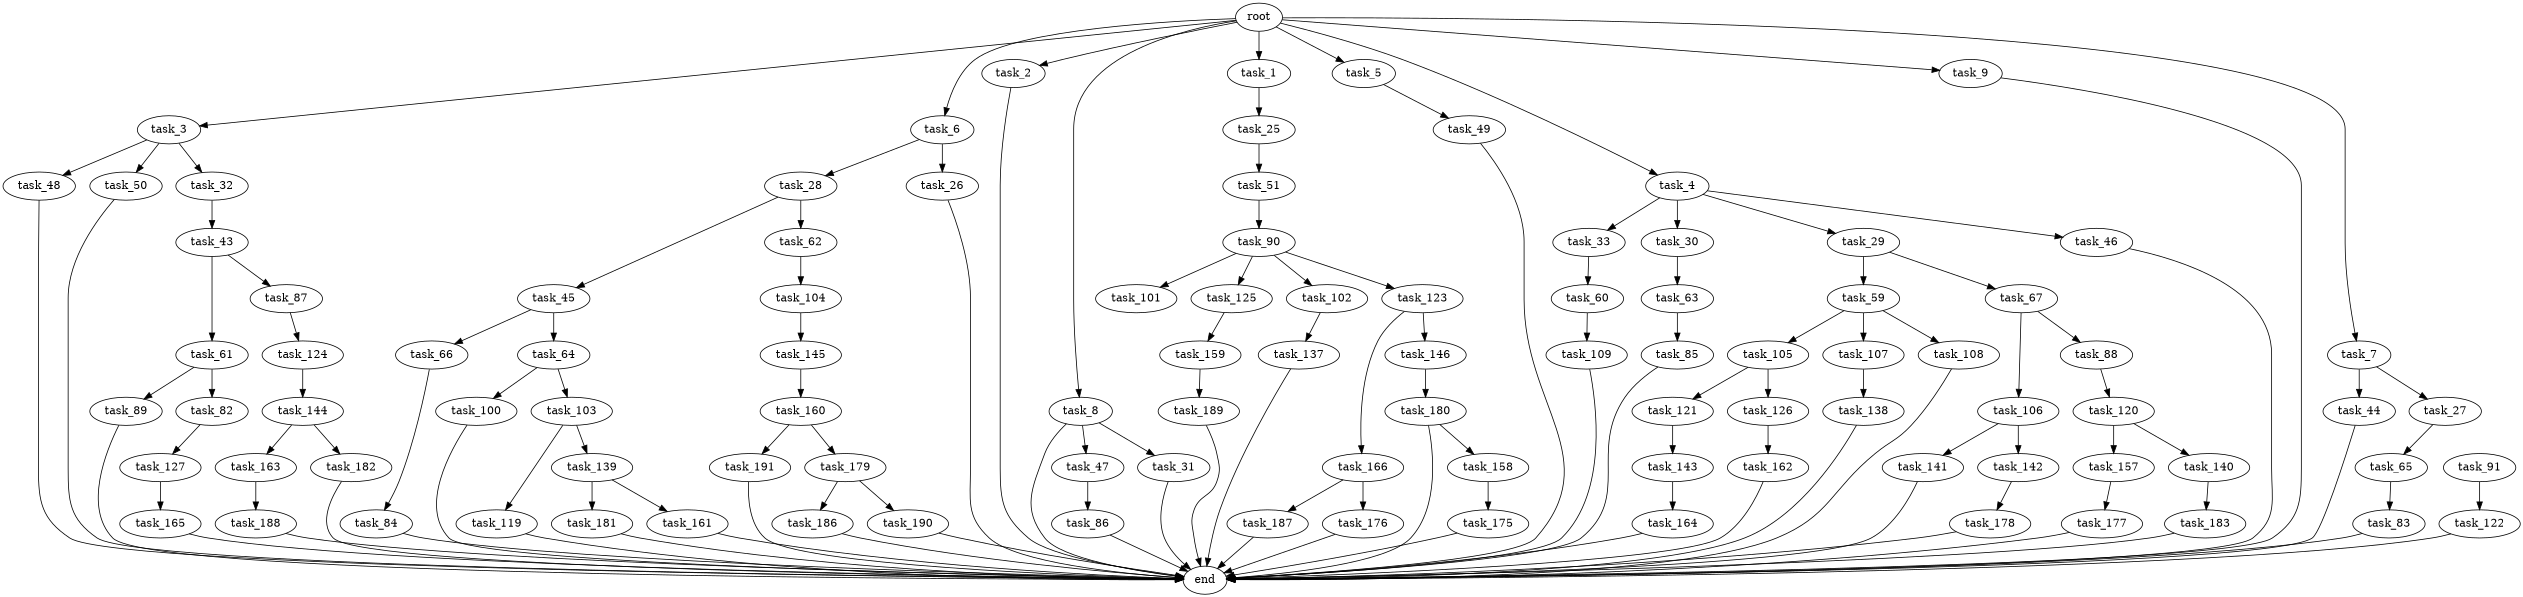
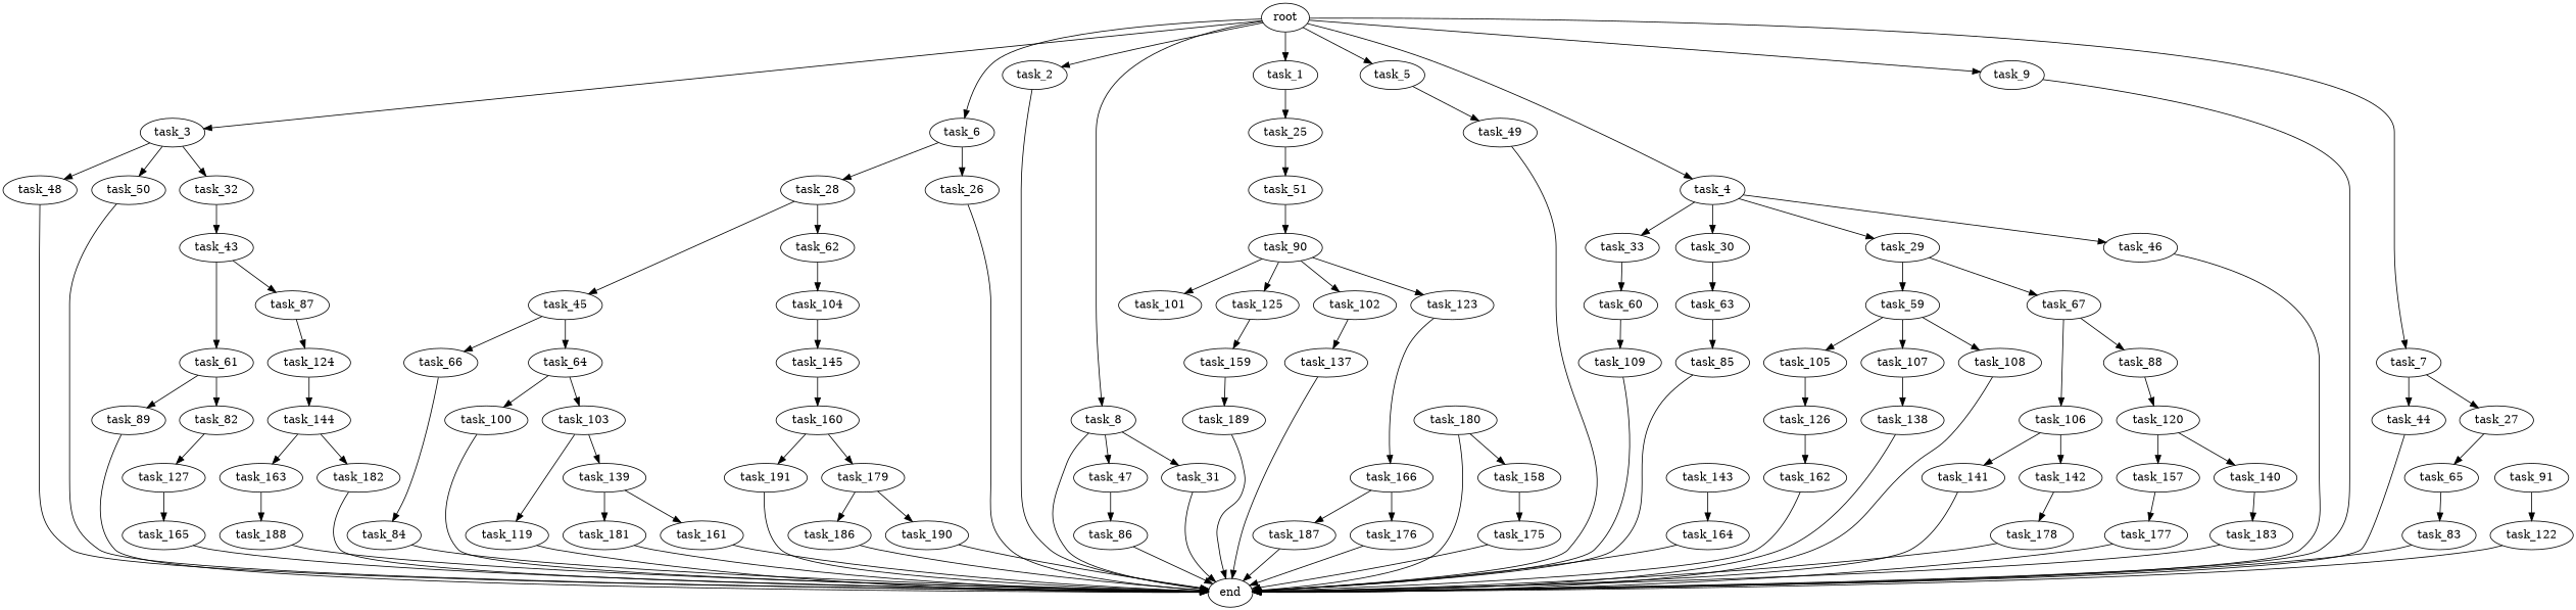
  digraph {
    task_65
    task_83
    end
    task_45
    task_66
    task_64
    task_84
    task_100
    task_103
    task_89
    task_47
    task_86
    task_90
    task_101
    task_125
    task_102
    task_123
    task_159
    task_137
    task_166
-   task_146
    task_3
    task_48
    task_50
    task_32
    task_43
    task_6
    task_28
    task_26
    task_62
    task_141
    task_2
    task_104
    task_145
    task_160
    task_8
    task_31
    task_44
    task_187
    task_176
    task_1
    task_25
    task_51
    task_49
    task_191
    task_179
    task_109
    task_61
    task_87
    task_82
    task_124
    task_33
    task_60
    task_189
    task_138
    task_106
    task_142
    task_178
    task_186
    task_190
    task_105
-   task_121
    task_126
    task_143
    task_162
    task_5
    task_4
    task_30
    task_29
    task_46
    task_63
    task_59
    task_67
    task_157
    task_177
    task_181
    task_85
    task_120
    task_140
    task_183
    task_127
    task_165
    task_144
    task_163
    task_182
    task_188
    task_161
    task_119
    task_139
    task_107
    task_108
    task_9
    task_175
    task_164
    task_27
    task_91
    task_122
    root
    task_7
    task_180
    task_158
    task_88
    task_65 -> task_83
    task_83 -> end
    task_45 -> task_66
    task_45 -> task_64
    task_66 -> task_84
    task_64 -> task_100
    task_64 -> task_103
    task_84 -> end
    task_100 -> end
    task_103 -> task_119
    task_103 -> task_139
    task_89 -> end
    task_47 -> task_86
    task_86 -> end
    task_90 -> task_101
    task_90 -> task_125
    task_90 -> task_102
    task_90 -> task_123
    task_125 -> task_159
    task_102 -> task_137
    task_123 -> task_166
-   task_123 -> task_146
    task_159 -> task_189
    task_137 -> end
    task_166 -> task_187
    task_166 -> task_176
-   task_146 -> task_180
    task_3 -> task_48
    task_3 -> task_50
    task_3 -> task_32
    task_48 -> end
    task_50 -> end
    task_32 -> task_43
    task_43 -> task_61
    task_43 -> task_87
    task_6 -> task_28
    task_6 -> task_26
    task_28 -> task_45
    task_28 -> task_62
    task_26 -> end
    task_62 -> task_104
    task_141 -> end
    task_2 -> end
    task_104 -> task_145
    task_145 -> task_160
    task_160 -> task_191
    task_160 -> task_179
    task_8 -> end
    task_8 -> task_47
    task_8 -> task_31
    task_31 -> end
    task_44 -> end
    task_187 -> end
    task_176 -> end
    task_1 -> task_25
    task_25 -> task_51
    task_51 -> task_90
    task_49 -> end
    task_191 -> end
    task_179 -> task_186
    task_179 -> task_190
    task_109 -> end
    task_61 -> task_89
    task_61 -> task_82
    task_87 -> task_124
    task_82 -> task_127
    task_124 -> task_144
    task_33 -> task_60
    task_60 -> task_109
    task_189 -> end
    task_138 -> end
    task_106 -> task_141
    task_106 -> task_142
    task_142 -> task_178
    task_178 -> end
    task_186 -> end
    task_190 -> end
-   task_105 -> task_121
    task_105 -> task_126
-   task_121 -> task_143
    task_126 -> task_162
    task_143 -> task_164
    task_162 -> end
    task_5 -> task_49
    task_4 -> task_33
    task_4 -> task_30
    task_4 -> task_29
    task_4 -> task_46
    task_30 -> task_63
    task_29 -> task_59
    task_29 -> task_67
    task_46 -> end
    task_63 -> task_85
    task_59 -> task_105
    task_59 -> task_107
    task_59 -> task_108
    task_67 -> task_106
    task_67 -> task_88
    task_157 -> task_177
    task_177 -> end
    task_181 -> end
    task_85 -> end
    task_120 -> task_157
    task_120 -> task_140
    task_140 -> task_183
    task_183 -> end
    task_127 -> task_165
    task_165 -> end
    task_144 -> task_163
    task_144 -> task_182
    task_163 -> task_188
    task_182 -> end
    task_188 -> end
    task_161 -> end
    task_119 -> end
    task_139 -> task_181
    task_139 -> task_161
    task_107 -> task_138
    task_108 -> end
    task_9 -> end
    task_175 -> end
    task_164 -> end
    task_27 -> task_65
    task_91 -> task_122
    task_122 -> end
    root -> task_3
    root -> task_6
    root -> task_2
    root -> task_8
    root -> task_1
    root -> task_5
    root -> task_4
    root -> task_9
    root -> task_7
    task_7 -> task_44
    task_7 -> task_27
    task_180 -> end
    task_180 -> task_158
    task_158 -> task_175
    task_88 -> task_120
  }
